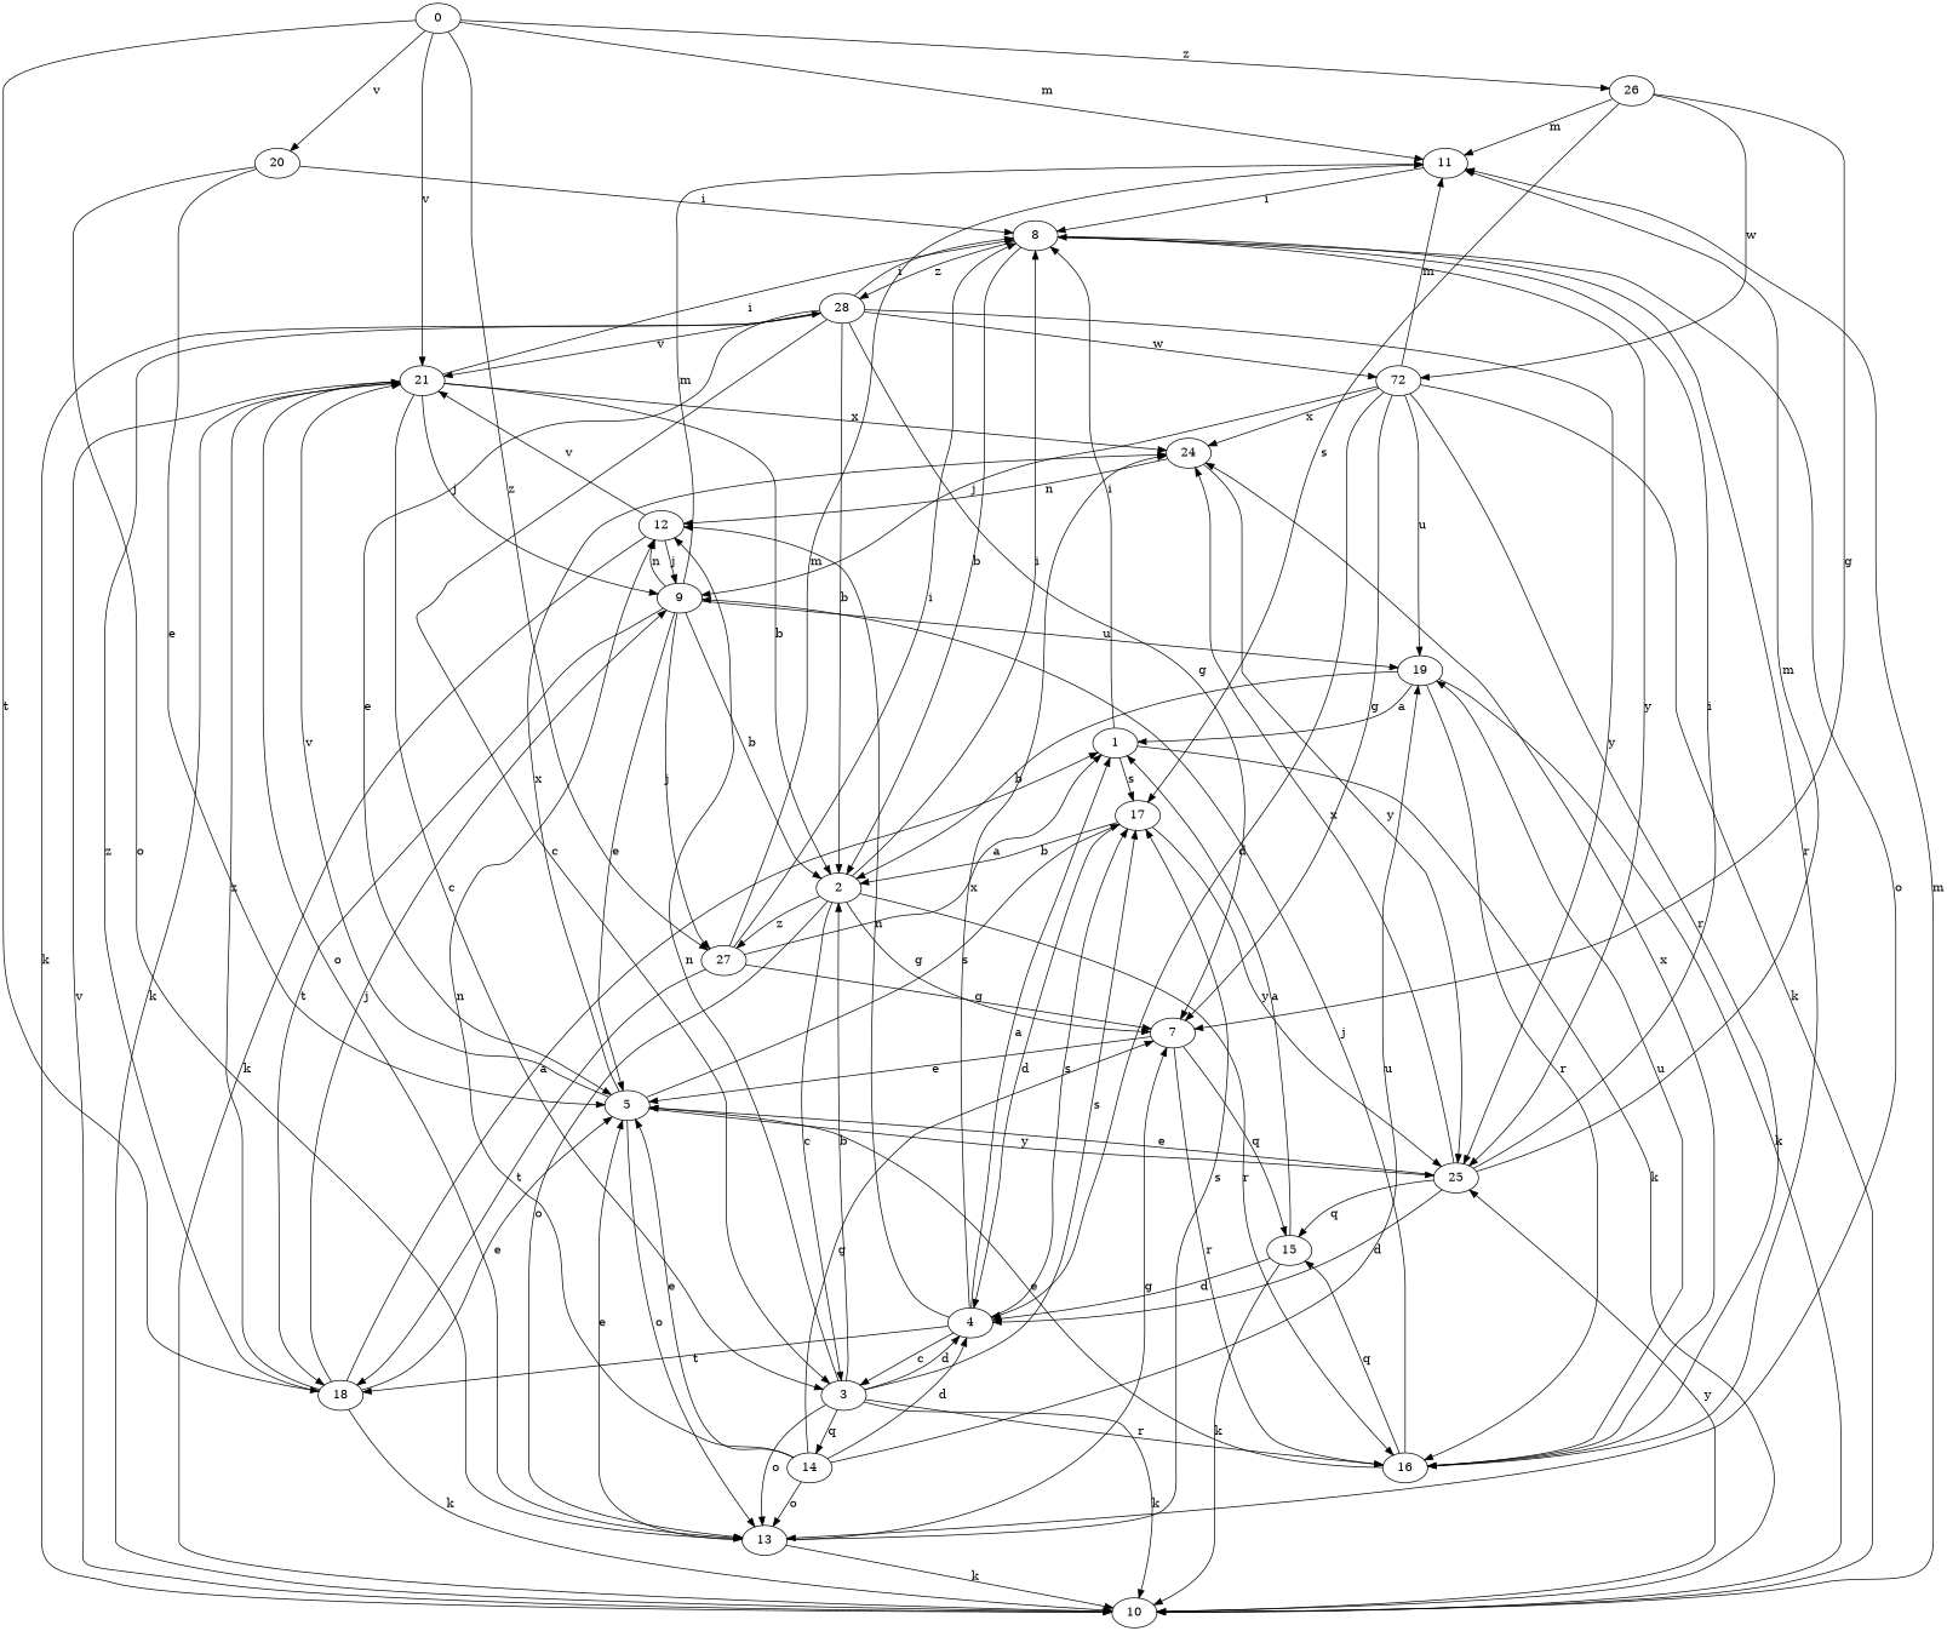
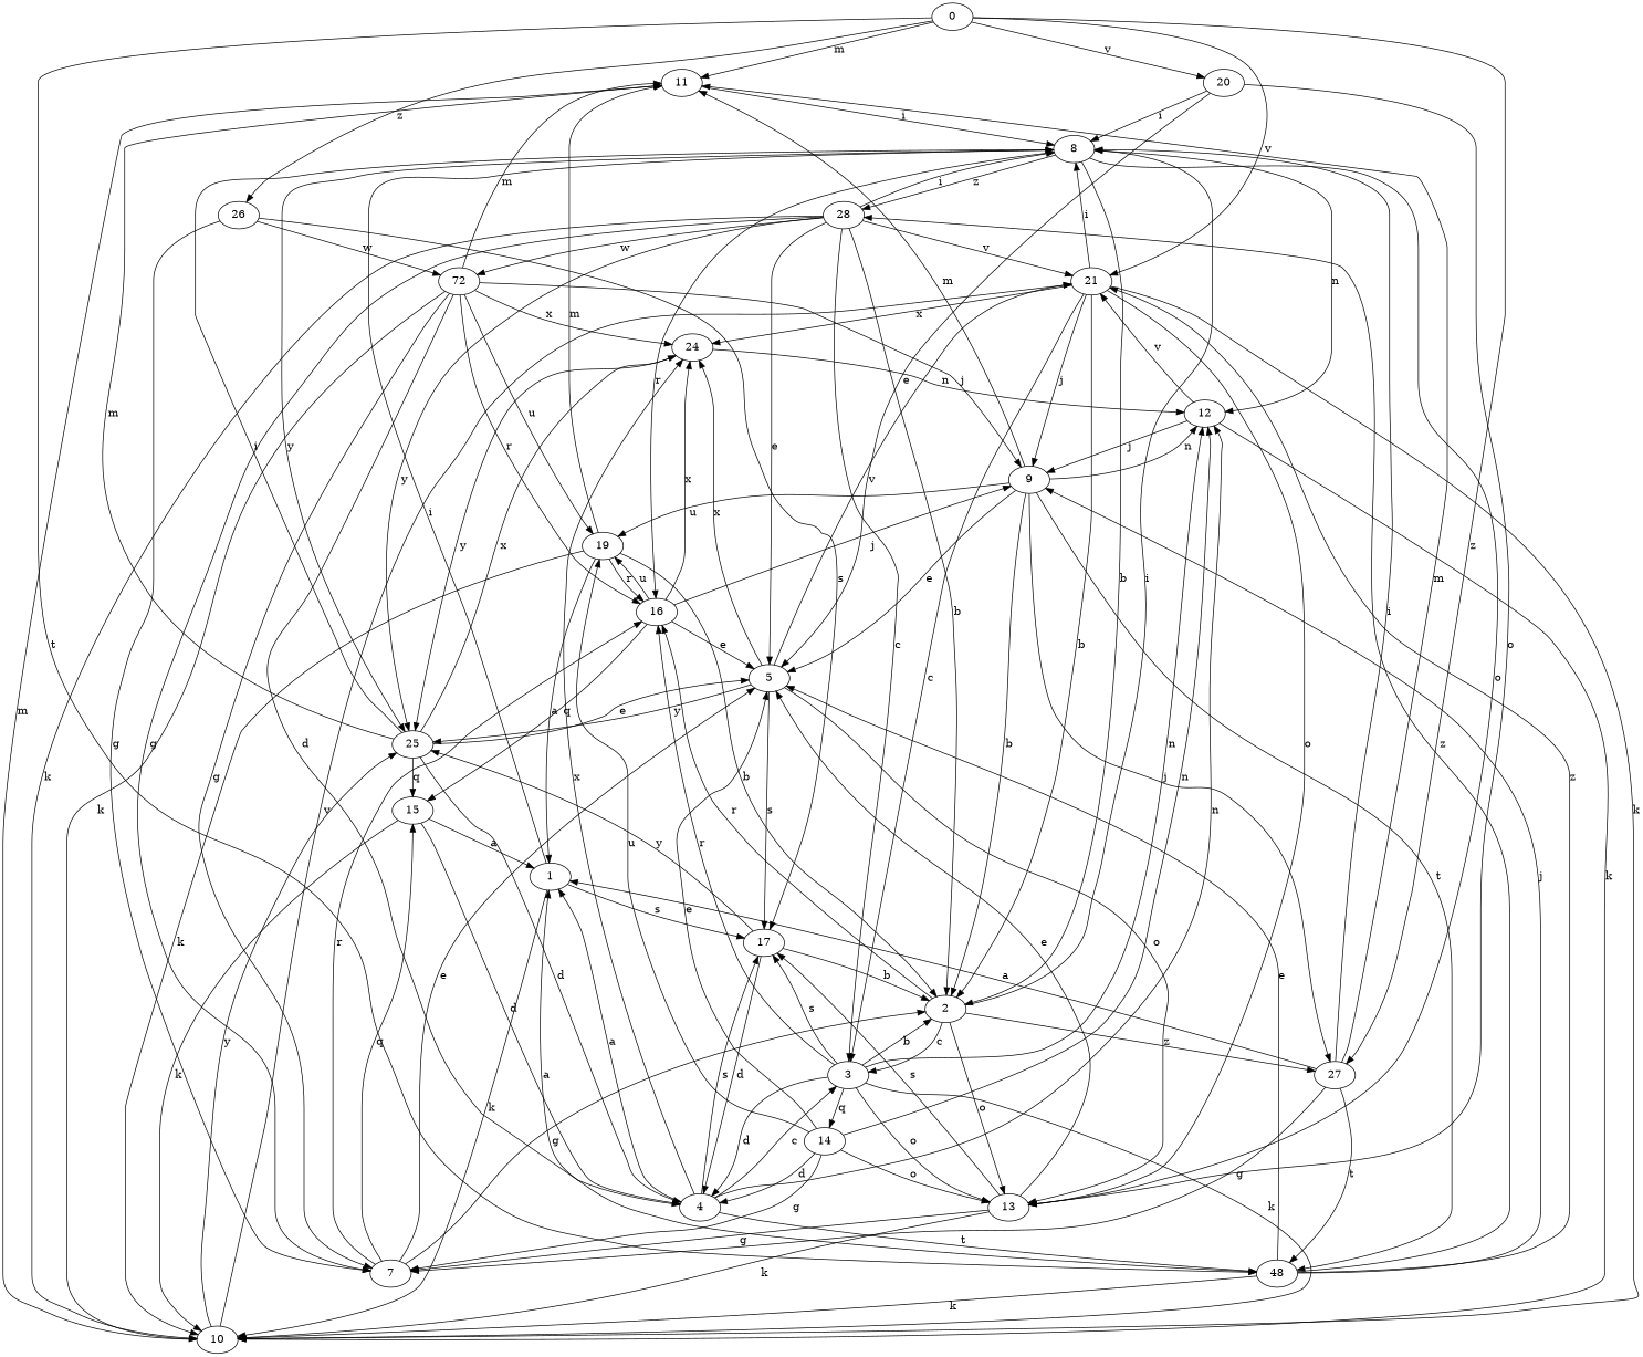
  strict digraph {
    0
    11
-   18
+   18 [label=48]
    20
    21
    26
    27
    8
    1
    10
    5
    28
    9
    13
    2
    3
    24
    17
    7
    n20 [label=72]
    16
    12
    25
    4
    14
    15
    19
    0 -> 11 [label=m]
    0 -> 18 [label=t]
    0 -> 20 [label=v]
    0 -> 21 [label=v]
    0 -> 26 [label=z]
    0 -> 27 [label=z]
    11 -> 8 [label=i]
    18 -> 21 [label=z]
    18 -> 1 [label=a]
    18 -> 10 [label=k]
    18 -> 5 [label=e]
    18 -> 28 [label=z]
    18 -> 9 [label=j]
    20 -> 8 [label=i]
    20 -> 5 [label=e]
    20 -> 13 [label=o]
    21 -> 8 [label=i]
    21 -> 10 [label=k]
    21 -> 9 [label=j]
    21 -> 13 [label=o]
    21 -> 2 [label=b]
    21 -> 3 [label=c]
    21 -> 24 [label=x]
-   26 -> 11 [label=m]
+   19 -> 11 [label=m]
    26 -> 17 [label=s]
    26 -> 7 [label=g]
    26 -> n20 [label=w]
    27 -> 11 [label=m]
    27 -> 18 [label=t]
    27 -> 8 [label=i]
    27 -> 1 [label=a]
    27 -> 7 [label=g]
    8 -> 28 [label=z]
    8 -> 13 [label=o]
    8 -> 2 [label=b]
    8 -> 16 [label=r]
+   8 -> 12 [label=n]
    8 -> 25 [label=y]
    1 -> 8 [label=i]
    1 -> 10 [label=k]
    1 -> 17 [label=s]
    10 -> 11 [label=m]
    10 -> 21 [label=v]
    10 -> 25 [label=y]
    5 -> 21 [label=v]
    5 -> 13 [label=o]
    5 -> 24 [label=x]
    5 -> 17 [label=s]
    5 -> 25 [label=y]
    28 -> 21 [label=v]
    28 -> 8 [label=i]
    28 -> 10 [label=k]
    28 -> 5 [label=e]
    28 -> 2 [label=b]
    28 -> 3 [label=c]
    28 -> 7 [label=g]
    28 -> n20 [label=w]
    28 -> 25 [label=y]
    9 -> 11 [label=m]
    9 -> 18 [label=t]
    9 -> 27 [label=j]
    9 -> 5 [label=e]
    9 -> 2 [label=b]
    9 -> 12 [label=n]
    9 -> 19 [label=u]
    13 -> 10 [label=k]
    13 -> 5 [label=e]
    13 -> 17 [label=s]
    13 -> 7 [label=g]
    2 -> 27 [label=z]
    2 -> 8 [label=i]
    2 -> 13 [label=o]
    2 -> 3 [label=c]
-   2 -> 7 [label=g]
+   7 -> 2 [label=g]
    2 -> 16 [label=r]
    3 -> 10 [label=k]
    3 -> 13 [label=o]
    3 -> 2 [label=b]
    3 -> 17 [label=s]
    3 -> 16 [label=r]
    3 -> 12 [label=n]
    3 -> 4 [label=d]
    3 -> 14 [label=q]
    24 -> 12 [label=n]
    24 -> 25 [label=y]
    17 -> 2 [label=b]
    17 -> 25 [label=y]
    17 -> 4 [label=d]
    7 -> 5 [label=e]
    7 -> 16 [label=r]
    7 -> 15 [label=q]
    n20 -> 11 [label=m]
    n20 -> 10 [label=k]
    n20 -> 9 [label=j]
    n20 -> 24 [label=x]
    n20 -> 7 [label=g]
    n20 -> 16 [label=r]
    n20 -> 4 [label=d]
    n20 -> 19 [label=u]
    16 -> 5 [label=e]
    16 -> 9 [label=j]
    16 -> 24 [label=x]
    16 -> 15 [label=q]
    16 -> 19 [label=u]
    12 -> 21 [label=v]
    12 -> 10 [label=k]
    12 -> 9 [label=j]
    25 -> 11 [label=m]
    25 -> 8 [label=i]
    25 -> 5 [label=e]
    25 -> 24 [label=x]
    25 -> 4 [label=d]
    25 -> 15 [label=q]
    4 -> 18 [label=t]
    4 -> 1 [label=a]
    4 -> 3 [label=c]
    4 -> 24 [label=x]
    4 -> 17 [label=s]
    4 -> 12 [label=n]
    14 -> 5 [label=e]
    14 -> 13 [label=o]
    14 -> 7 [label=g]
    14 -> 12 [label=n]
    14 -> 4 [label=d]
    14 -> 19 [label=u]
    15 -> 1 [label=a]
    15 -> 10 [label=k]
    15 -> 4 [label=d]
    19 -> 1 [label=a]
    19 -> 10 [label=k]
    19 -> 2 [label=b]
    19 -> 16 [label=r]
  }
